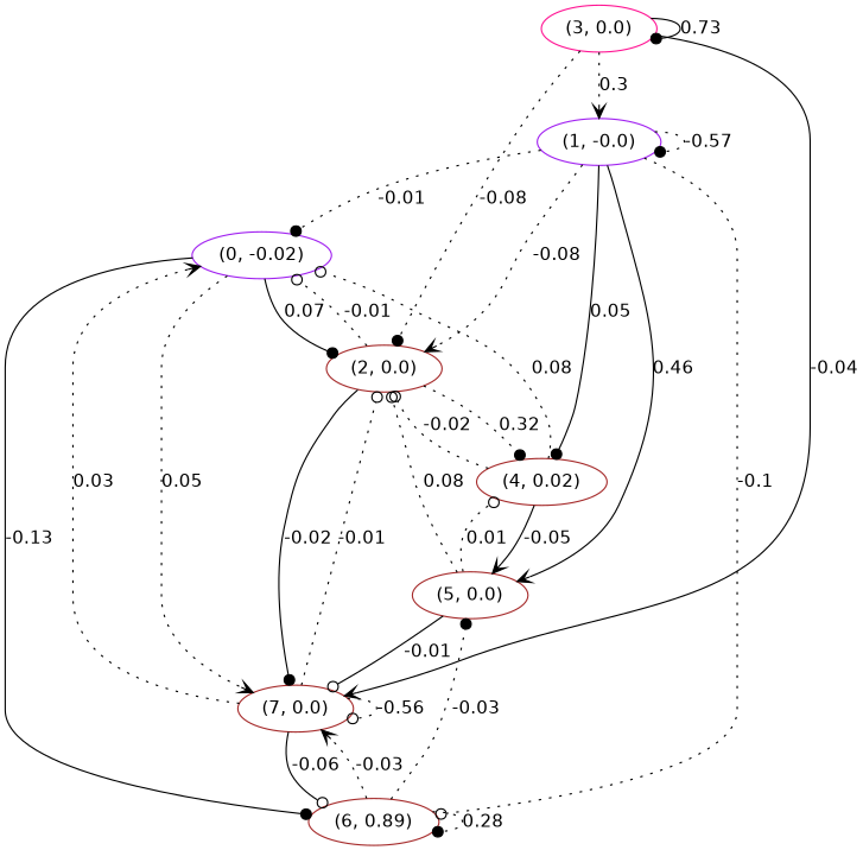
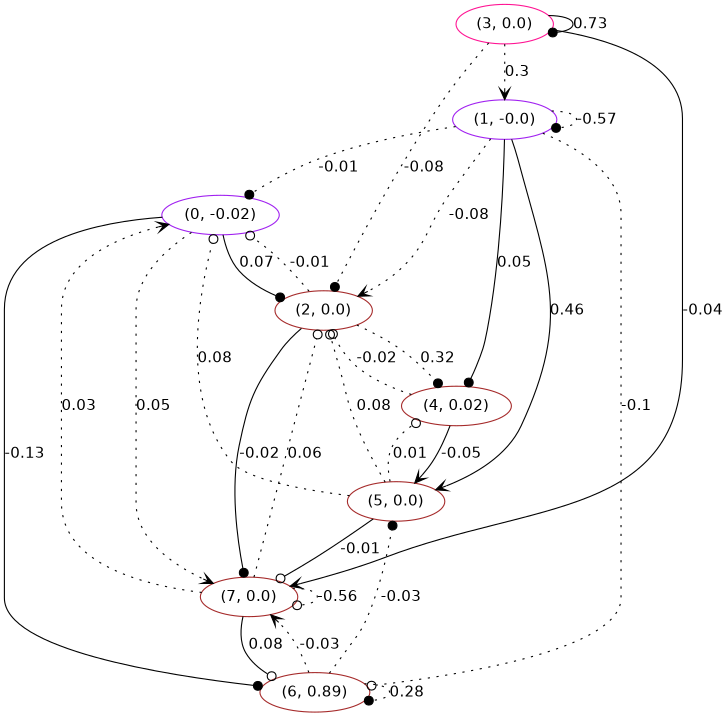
  digraph {
    fontname="DejaVu Sans"
    node [color=brown fontname="DejaVu Sans"]
    edge [arrowhead=dot fontname="DejaVu Sans" style=dotted]
    n1 [color=purple label="(0, -0.02)"]
    n2 [label="(2, 0.0)"]
    n3 [label="(6, 0.89)"]
    n4 [label="(7, 0.0)"]
    n5 [label="(4, 0.02)"]
    n6 [label="(5, 0.0)"]
    n7 [color=purple label="(1, -0.0)"]
    n8 [color=deeppink label="(3, 0.0)"]
    n1 -> n2 [label=0.07 style=solid]
    n1 -> n3 [label=-0.13 style=solid]
    n1 -> n4 [arrowhead=vee label=0.05]
    n2 -> n1 [arrowhead=odot label=-0.01]
    n2 -> n4 [label=-0.02 style=solid]
    n2 -> n5 [label=0.32]
    n3 -> n3 [label=0.28]
    n3 -> n4 [arrowhead=vee label=-0.03]
    n3 -> n6 [label=-0.03]
    n4 -> n1 [arrowhead=vee label=0.03]
-   n4 -> n2 [arrowhead=odot label=-0.01]
-   n4 -> n3 [arrowhead=odot label=-0.06 style=solid]
+   n4 -> n2 [arrowhead=odot label=0.06]
+   n4 -> n3 [arrowhead=odot label=0.08 style=solid]
    n4 -> n4 [arrowhead=odot label=-0.56]
-   n5 -> n1 [arrowhead=odot label=0.08]
+   n6 -> n1 [arrowhead=odot label=0.08]
    n5 -> n2 [arrowhead=odot label=-0.02]
    n5 -> n6 [arrowhead=vee label=-0.05 style=solid]
    n6 -> n2 [arrowhead=odot label=0.08]
    n6 -> n4 [arrowhead=odot label=-0.01 style=solid]
    n6 -> n5 [arrowhead=odot label=0.01]
    n7 -> n1 [label=-0.01]
    n7 -> n2 [arrowhead=vee label=-0.08]
    n7 -> n3 [arrowhead=odot label=-0.1]
    n7 -> n5 [label=0.05 style=solid]
    n7 -> n6 [arrowhead=vee label=0.46 style=solid]
    n7 -> n7 [label=-0.57]
    n8 -> n2 [label=-0.08]
    n8 -> n4 [arrowhead=vee label=-0.04 style=solid]
    n8 -> n7 [arrowhead=vee label=0.3]
    n8 -> n8 [label=0.73 style=solid]
  }
